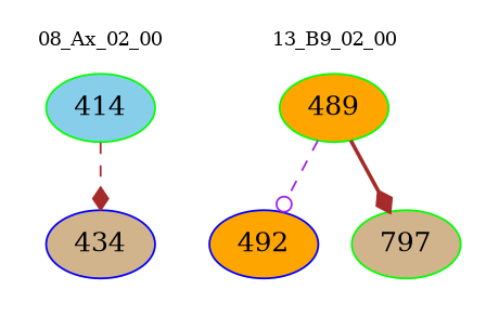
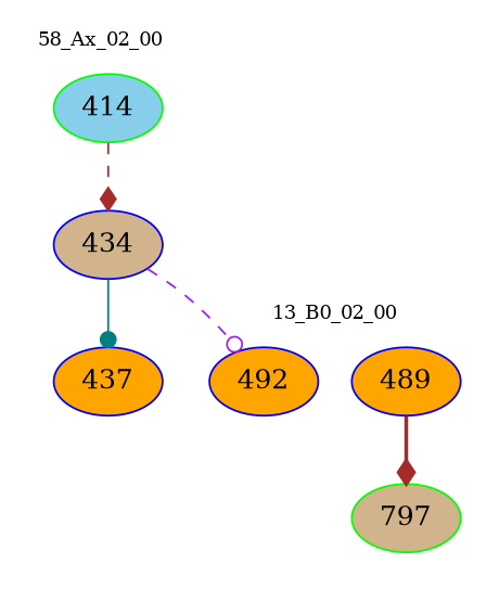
  digraph {
    node [color=blue fillcolor=orange style=filled]
    edge [arrowhead=diamond color=brown style=dashed]
    n1 [fillcolor=tan label=434]
    n2 [color=green fillcolor=skyblue label=414]
-   n4 [color=green label=489]
+   n3 [label=437]
+   n4 [label=489]
    n5 [label=492]
    n6 [color=green fillcolor=tan label=797]
    subgraph cluster_1 {
      color=white
      fontsize=10
-     label="08_Ax_02_00"
+     label="58_Ax_02_00"
      n1
      n2
+     n3
    }
    subgraph cluster_2 {
      color=white
      fontsize=10
-     label="13_B9_02_00"
+     label="13_B0_02_00"
      n4
      n5
      n6
    }
+   n1 -> n3 [arrowhead=dot color=teal style=solid]
    n2 -> n1
-   n4 -> n5 [arrowhead=odot color=purple]
+   n1 -> n5 [arrowhead=odot color=purple]
    n4 -> n6 [style=bold]
  }
